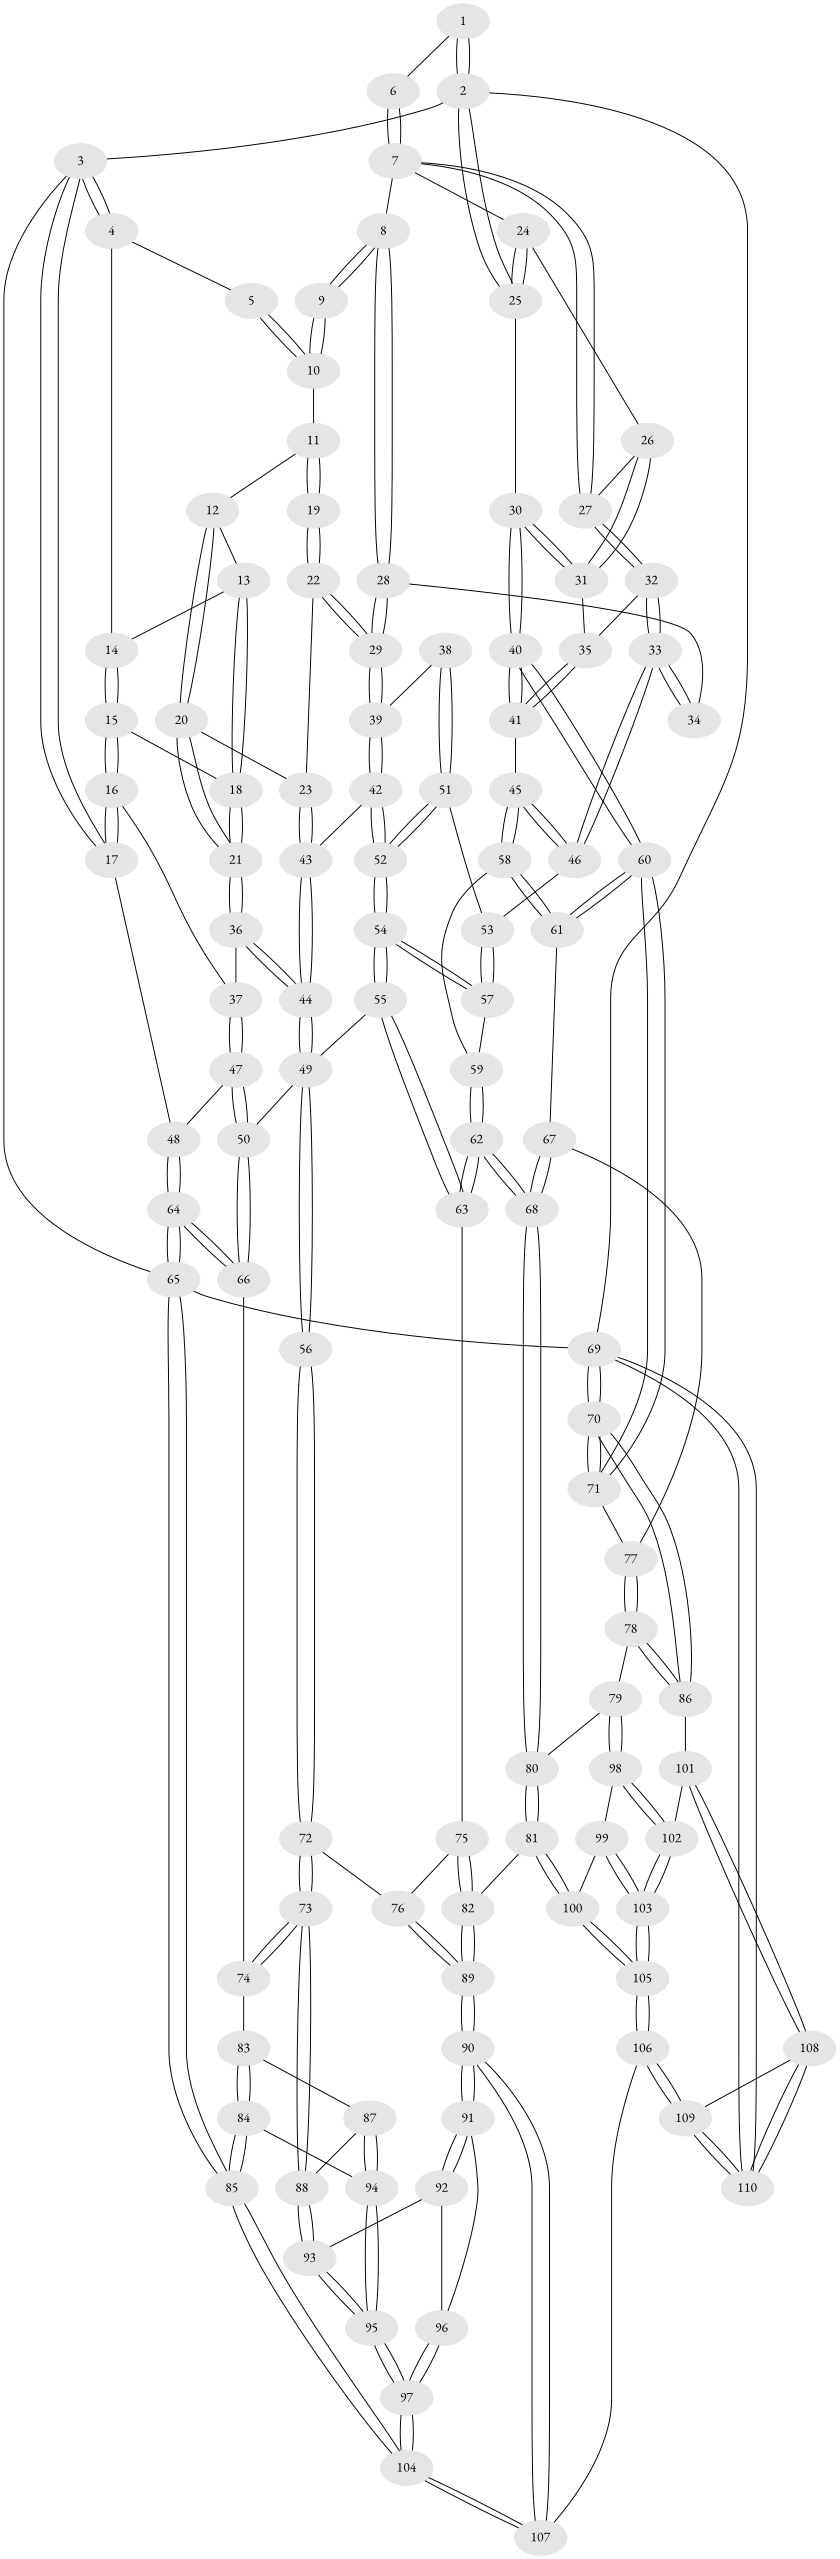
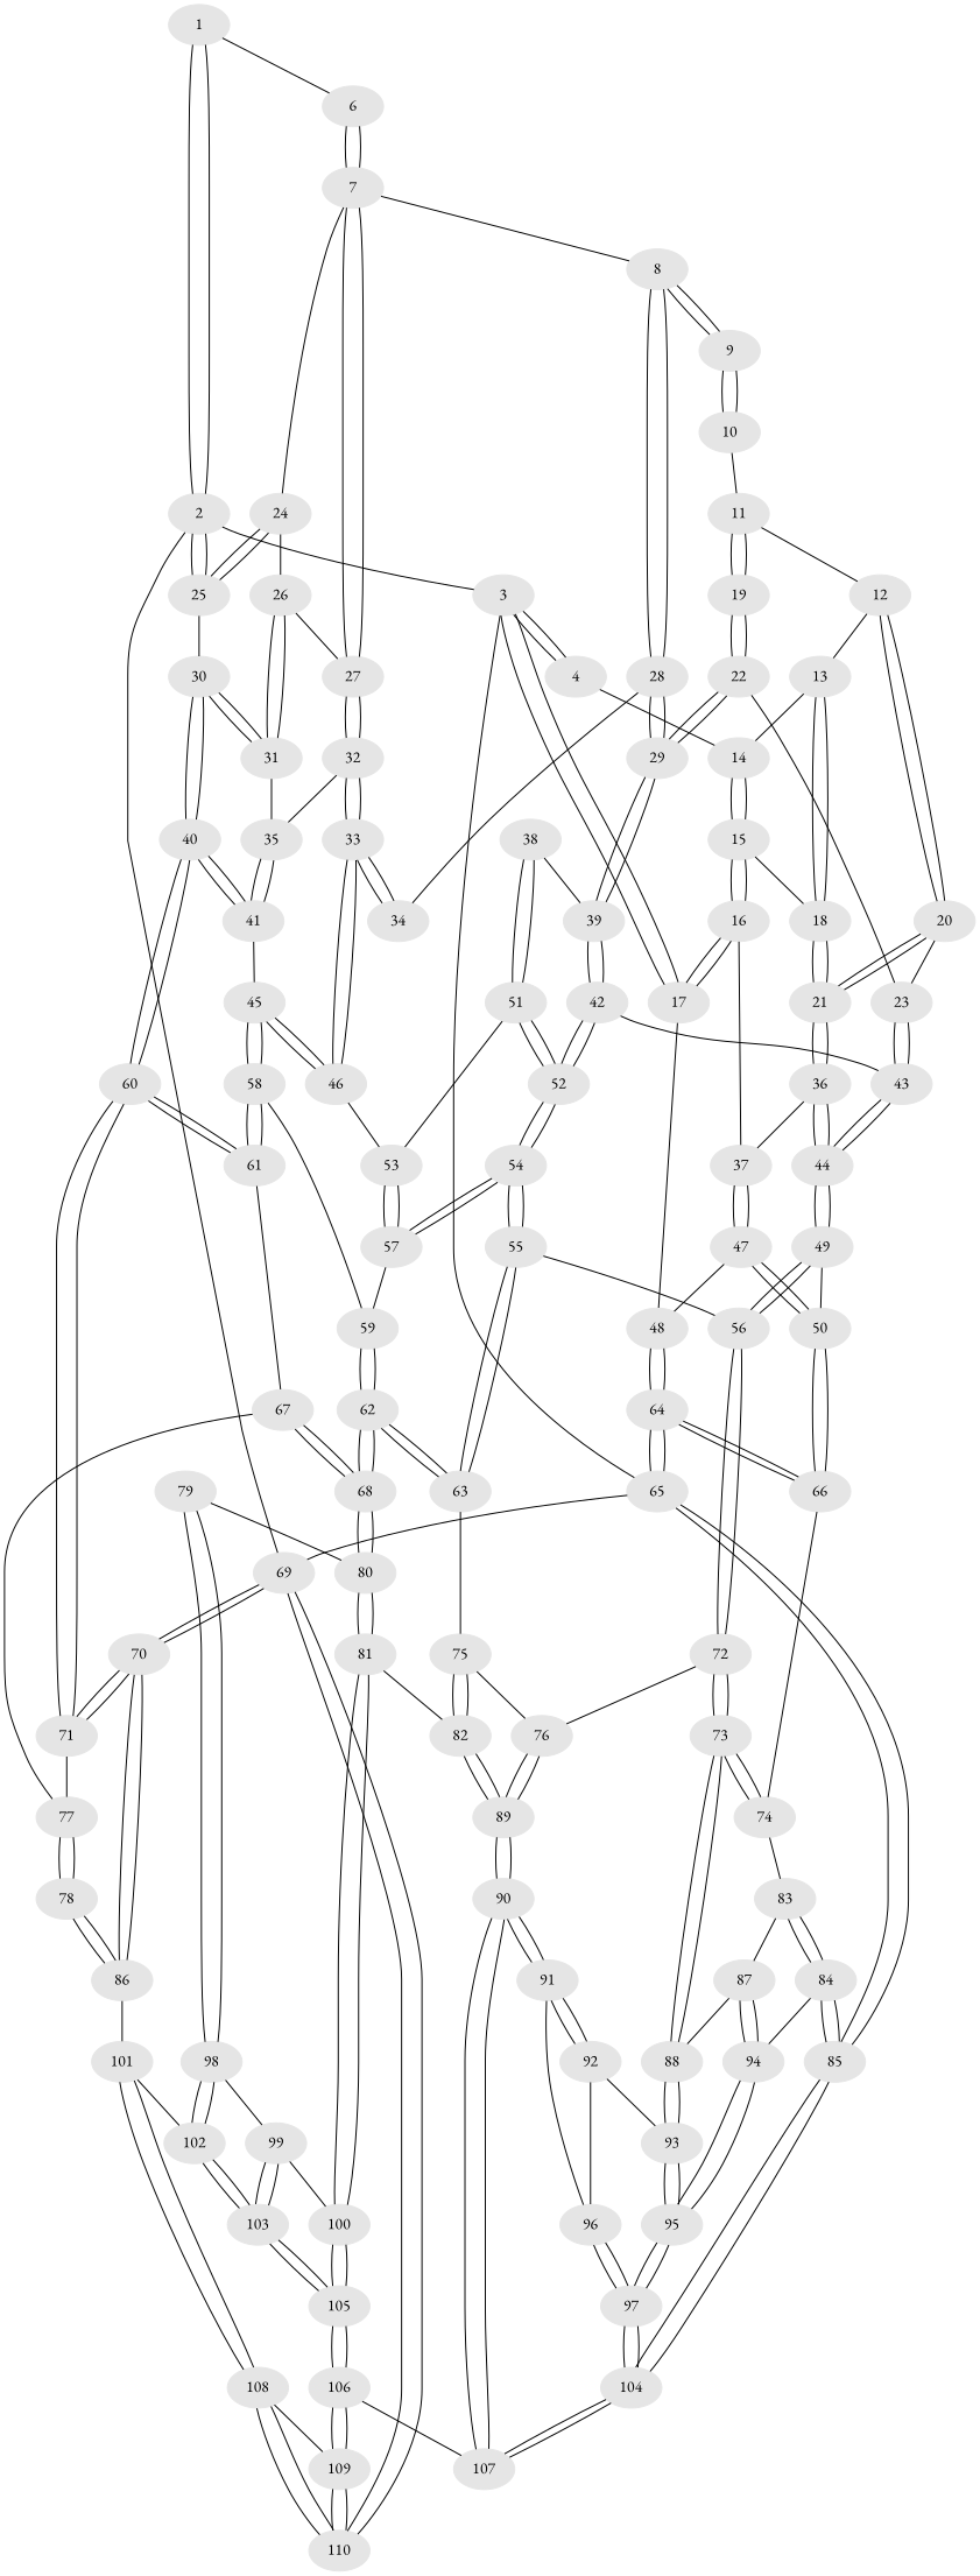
  graph {
    fontname="EB Garamond"
    node [color=gray90 fontname="EB Garamond" style=filled]
    edge [fontname="EB Garamond"]
    1
    2
    6
    3
    25
    69
    7
    4
    17
    65
    30
    70
    110
-   5
    14
    48
    85
    10
    15
    11
    24
    8
    27
    26
    9
    28
    32
    29
    34
    19
    22
    12
    13
    20
    18
    21
    23
    16
    37
    47
    64
    36
    43
    44
    39
    31
    40
    35
    33
    42
    41
    60
    46
    53
    38
    51
    45
    49
    50
    52
    61
    71
    58
    54
    56
    59
    57
    66
    72
    74
    55
    63
    75
    73
    76
    62
    67
    68
    77
    80
    82
    104
    83
    78
    81
    86
    101
    88
    89
    93
    84
    87
    90
    79
    98
    99
    102
    100
    105
    94
    95
    107
    108
    91
    92
    96
    97
    103
    106
    109
    1 -- 2
    1 -- 2
    1 -- 6
    2 -- 3
    2 -- 25
    2 -- 25
    2 -- 69
    6 -- 7
    6 -- 7
    3 -- 4
    3 -- 4
    3 -- 17
    3 -- 17
    3 -- 65
    25 -- 30
    69 -- 70
    69 -- 70
    69 -- 110
    69 -- 110
    7 -- 24
    7 -- 8
    7 -- 27
    7 -- 27
-   4 -- 5
    4 -- 14
    17 -- 48
    65 -- 69
    65 -- 85
    65 -- 85
    30 -- 31
    30 -- 31
    30 -- 40
    30 -- 40
    70 -- 71
    70 -- 71
    70 -- 86
    70 -- 86
-   5 -- 10
-   5 -- 10
    14 -- 15
    14 -- 15
    48 -- 64
    48 -- 64
    85 -- 104
    85 -- 104
    10 -- 11
    15 -- 18
    15 -- 16
    15 -- 16
    11 -- 19
    11 -- 19
    11 -- 12
    24 -- 25
    24 -- 25
    24 -- 26
    8 -- 9
    8 -- 9
    8 -- 28
    8 -- 28
    27 -- 32
    27 -- 32
    26 -- 27
    26 -- 31
    26 -- 31
    9 -- 10
    9 -- 10
    28 -- 29
    28 -- 29
    28 -- 34
    32 -- 35
    32 -- 33
    32 -- 33
    29 -- 39
    29 -- 39
    19 -- 22
    19 -- 22
    22 -- 29
    22 -- 29
    22 -- 23
    12 -- 13
    12 -- 20
    12 -- 20
    13 -- 14
    13 -- 18
    13 -- 18
    20 -- 21
    20 -- 21
    20 -- 23
    18 -- 21
    18 -- 21
    21 -- 36
    21 -- 36
    23 -- 43
    23 -- 43
    16 -- 17
    16 -- 17
    16 -- 37
    37 -- 47
    37 -- 47
    47 -- 48
    47 -- 50
    47 -- 50
    64 -- 65
    64 -- 65
    64 -- 66
    64 -- 66
    36 -- 37
    36 -- 44
    36 -- 44
    43 -- 44
    43 -- 44
    44 -- 49
    44 -- 49
    39 -- 42
    39 -- 42
    31 -- 35
    40 -- 41
    40 -- 41
    40 -- 60
    40 -- 60
    35 -- 41
    35 -- 41
    33 -- 34
    33 -- 34
    33 -- 46
    33 -- 46
    42 -- 43
    42 -- 52
    42 -- 52
    41 -- 45
    60 -- 61
    60 -- 61
    60 -- 71
    60 -- 71
    46 -- 53
    53 -- 57
    53 -- 57
    38 -- 39
    38 -- 51
    38 -- 51
    51 -- 53
    51 -- 52
    51 -- 52
    45 -- 46
    45 -- 46
    45 -- 58
    45 -- 58
    49 -- 50
    49 -- 56
    49 -- 56
    50 -- 66
    50 -- 66
    52 -- 54
    52 -- 54
    61 -- 67
    71 -- 77
    58 -- 61
    58 -- 61
    58 -- 59
    54 -- 57
    54 -- 57
    54 -- 55
    54 -- 55
    56 -- 72
    56 -- 72
    59 -- 62
    59 -- 62
    57 -- 59
    66 -- 74
    72 -- 73
    72 -- 73
    72 -- 76
    74 -- 83
-   55 -- 49
+   55 -- 56
    55 -- 63
    55 -- 63
    63 -- 75
    75 -- 76
    75 -- 82
    75 -- 82
    73 -- 74
    73 -- 74
    73 -- 88
    73 -- 88
    76 -- 89
    76 -- 89
    62 -- 63
    62 -- 63
    62 -- 68
    62 -- 68
    67 -- 68
    67 -- 68
    67 -- 77
    68 -- 80
    68 -- 80
    77 -- 78
    77 -- 78
    80 -- 81
    80 -- 81
    82 -- 89
    82 -- 89
    104 -- 107
    104 -- 107
    83 -- 84
    83 -- 84
    83 -- 87
    78 -- 86
    78 -- 86
-   78 -- 79
    81 -- 82
    81 -- 100
    81 -- 100
    86 -- 101
    101 -- 102
    101 -- 108
    101 -- 108
    88 -- 93
    88 -- 93
    89 -- 90
    89 -- 90
    93 -- 95
    93 -- 95
    84 -- 85
    84 -- 85
    84 -- 94
    87 -- 88
    87 -- 94
    87 -- 94
    90 -- 107
    90 -- 107
    90 -- 91
    90 -- 91
    79 -- 80
    79 -- 98
    79 -- 98
    98 -- 99
    98 -- 102
    98 -- 102
    99 -- 100
    99 -- 103
    99 -- 103
    102 -- 103
    102 -- 103
    100 -- 105
    100 -- 105
    105 -- 106
    105 -- 106
    94 -- 95
    94 -- 95
    95 -- 97
    95 -- 97
    108 -- 110
    108 -- 110
    108 -- 109
    91 -- 92
    91 -- 92
    91 -- 96
    92 -- 93
    92 -- 96
    96 -- 97
    96 -- 97
    97 -- 104
    97 -- 104
    103 -- 105
    103 -- 105
    106 -- 107
    106 -- 109
    106 -- 109
    109 -- 110
    109 -- 110
  }
